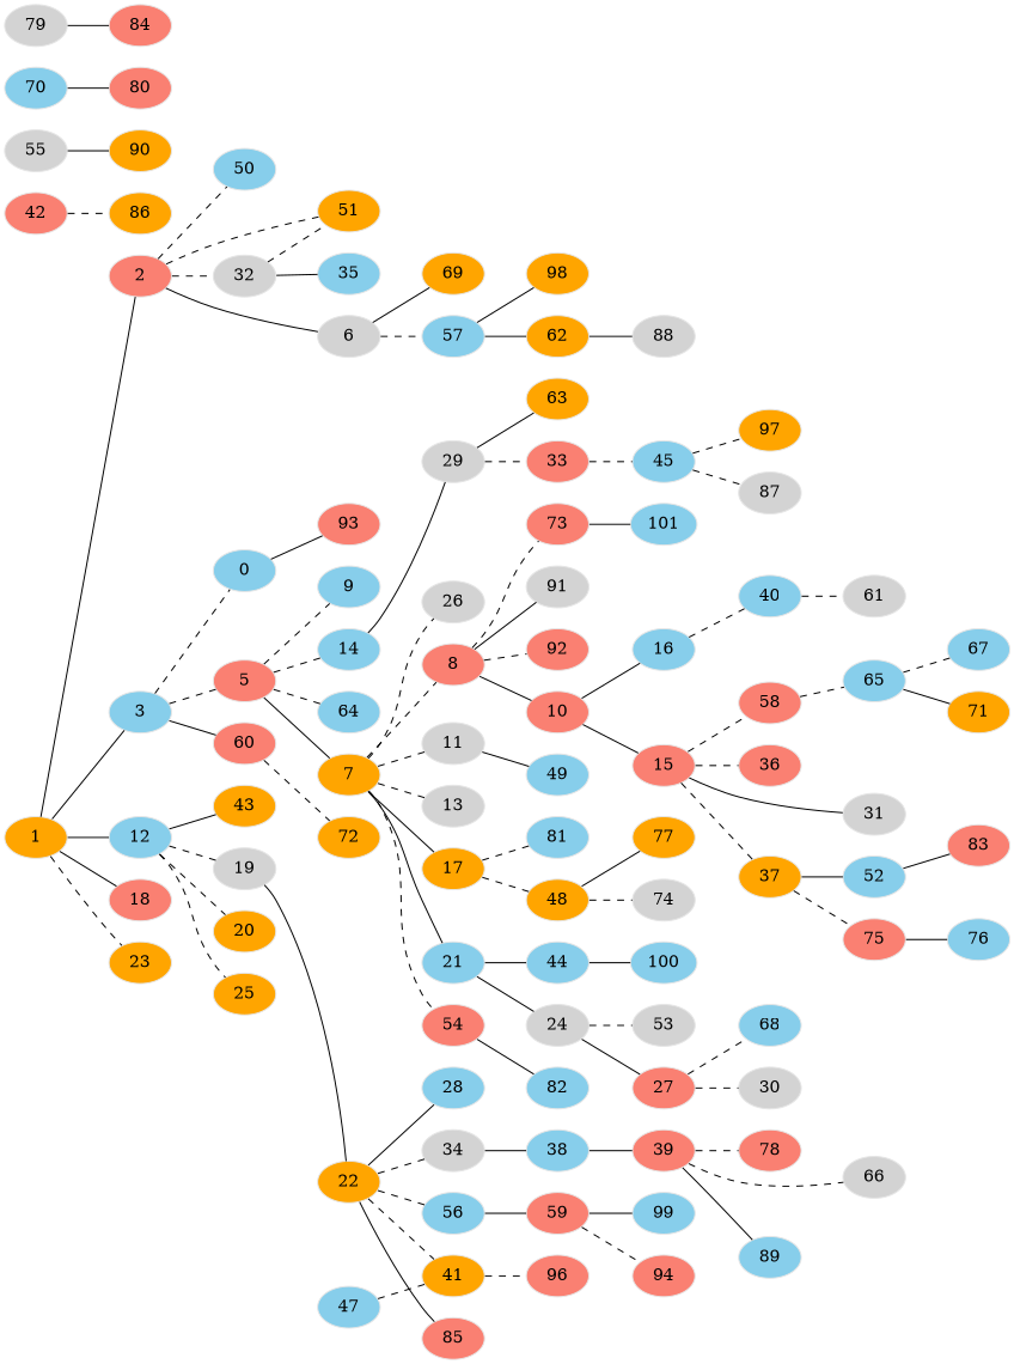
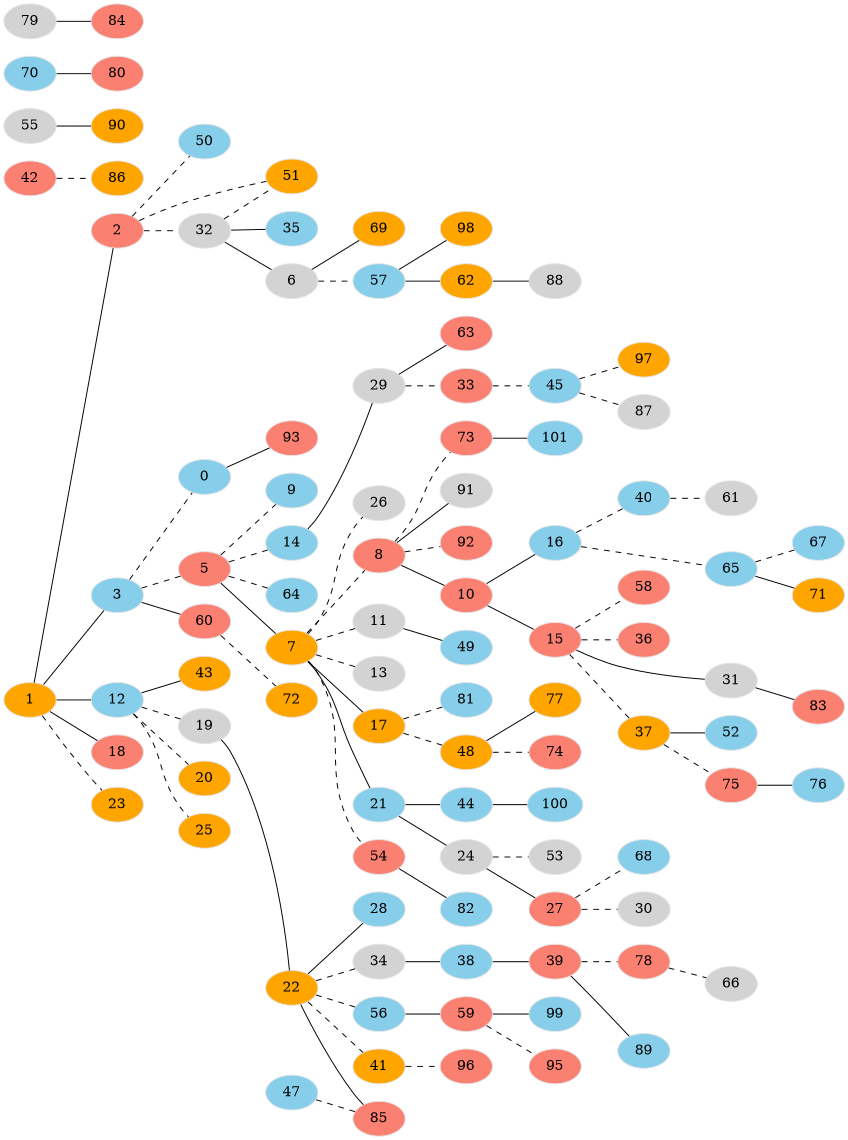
  graph {
    rankdir=LR
    node [color=gray90 fillcolor=skyblue style=filled]
    edge [style=dashed]
    1 [fillcolor=orange]
    2 [fillcolor=salmon]
    3
    12
    18 [fillcolor=salmon]
    23 [fillcolor=orange]
    6 [fillcolor=lightgrey]
    32 [fillcolor=lightgrey]
    50
    51 [fillcolor=orange]
    n11 [label=0]
    5 [fillcolor=salmon]
    60 [fillcolor=salmon]
    19 [fillcolor=lightgrey]
    20 [fillcolor=orange]
    25 [fillcolor=orange]
    43 [fillcolor=orange]
    57
    69 [fillcolor=orange]
    35
    42 [fillcolor=salmon]
    86 [fillcolor=orange]
    93 [fillcolor=salmon]
    7 [fillcolor=orange]
    9
    14
    64
    72 [fillcolor=orange]
    8 [fillcolor=salmon]
    11 [fillcolor=lightgrey]
    13 [fillcolor=lightgrey]
    17 [fillcolor=orange]
    21
    54 [fillcolor=salmon]
    26 [fillcolor=lightgrey]
    29 [fillcolor=lightgrey]
    55 [fillcolor=lightgrey]
    90 [fillcolor=orange]
    62 [fillcolor=orange]
    98 [fillcolor=orange]
    10 [fillcolor=salmon]
    73 [fillcolor=salmon]
    91 [fillcolor=lightgrey]
    92 [fillcolor=salmon]
    49
    48 [fillcolor=orange]
    81
    24 [fillcolor=lightgrey]
    44
    82
    15 [fillcolor=salmon]
    16
    101
    31 [fillcolor=lightgrey]
    36 [fillcolor=salmon]
    37 [fillcolor=orange]
    58 [fillcolor=salmon]
    40
    22 [fillcolor=orange]
    33 [fillcolor=salmon]
-   63 [fillcolor=orange]
+   63 [fillcolor=salmon]
    83 [fillcolor=salmon]
    52
    75 [fillcolor=salmon]
    65
    61 [fillcolor=lightgrey]
-   74 [fillcolor=lightgrey]
+   74 [fillcolor=salmon]
    77 [fillcolor=orange]
    28
    34 [fillcolor=lightgrey]
    41 [fillcolor=orange]
    56
    85 [fillcolor=salmon]
    27 [fillcolor=salmon]
    53 [fillcolor=lightgrey]
    100
    38
    96 [fillcolor=salmon]
    47
    59 [fillcolor=salmon]
    30 [fillcolor=lightgrey]
    68
    45
    87 [fillcolor=lightgrey]
    97 [fillcolor=orange]
    39 [fillcolor=salmon]
    76
    66 [fillcolor=lightgrey]
    78 [fillcolor=salmon]
    89
-   95 [fillcolor=salmon label=94]
+   95 [fillcolor=salmon]
    99
    88 [fillcolor=lightgrey]
    67
    71 [fillcolor=orange]
    80 [fillcolor=salmon]
    70
    79 [fillcolor=lightgrey]
    84 [fillcolor=salmon]
    1 -- 2 [style=solid]
    1 -- 3 [style=solid]
    1 -- 12 [style=solid]
    1 -- 18 [style=solid]
    1 -- 23
-   2 -- 6 [style=solid]
+   32 -- 6 [style=solid]
    2 -- 32
    2 -- 50
    2 -- 51
    3 -- n11
    3 -- 5
    3 -- 60 [style=solid]
    12 -- 19
    12 -- 20
    12 -- 25
    12 -- 43 [style=solid]
    6 -- 57
    6 -- 69 [style=solid]
    32 -- 51
    32 -- 35 [style=solid]
    n11 -- 93 [style=solid]
    5 -- 7 [style=solid]
    5 -- 9
    5 -- 14
    5 -- 64
    60 -- 72
    19 -- 22 [style=solid]
    57 -- 62 [style=solid]
    57 -- 98 [style=solid]
    42 -- 86
    7 -- 8
    7 -- 11
    7 -- 13
    7 -- 17 [style=solid]
    7 -- 21 [style=solid]
    7 -- 54
    7 -- 26
    14 -- 29 [style=solid]
    8 -- 10 [style=solid]
    8 -- 73
    8 -- 91 [style=solid]
    8 -- 92
    11 -- 49 [style=solid]
    17 -- 48
    17 -- 81
    21 -- 24 [style=solid]
    21 -- 44 [style=solid]
    54 -- 82 [style=solid]
    29 -- 33
    29 -- 63 [style=solid]
    55 -- 90 [style=solid]
    62 -- 88 [style=solid]
    10 -- 15 [style=solid]
    10 -- 16 [style=solid]
    73 -- 101 [style=solid]
    48 -- 74
    48 -- 77 [style=solid]
    24 -- 27 [style=solid]
    24 -- 53
    44 -- 100 [style=solid]
    15 -- 31 [style=solid]
    15 -- 36
    15 -- 37
    15 -- 58
    16 -- 40
-   52 -- 83 [style=solid]
+   31 -- 83 [style=solid]
    37 -- 52 [style=solid]
    37 -- 75
-   58 -- 65
+   16 -- 65
    40 -- 61
    22 -- 28 [style=solid]
    22 -- 34
    22 -- 41
    22 -- 56
    22 -- 85 [style=solid]
    33 -- 45
    75 -- 76 [style=solid]
    65 -- 67
    65 -- 71 [style=solid]
    34 -- 38 [style=solid]
    41 -- 96
    56 -- 59 [style=solid]
    27 -- 30
    27 -- 68
    38 -- 39 [style=solid]
-   47 -- 41
+   47 -- 85
    59 -- 95
    59 -- 99 [style=solid]
    45 -- 87
    45 -- 97
-   39 -- 66
+   78 -- 66
    39 -- 78
    39 -- 89 [style=solid]
    70 -- 80 [style=solid]
    79 -- 84 [style=solid]
  }
